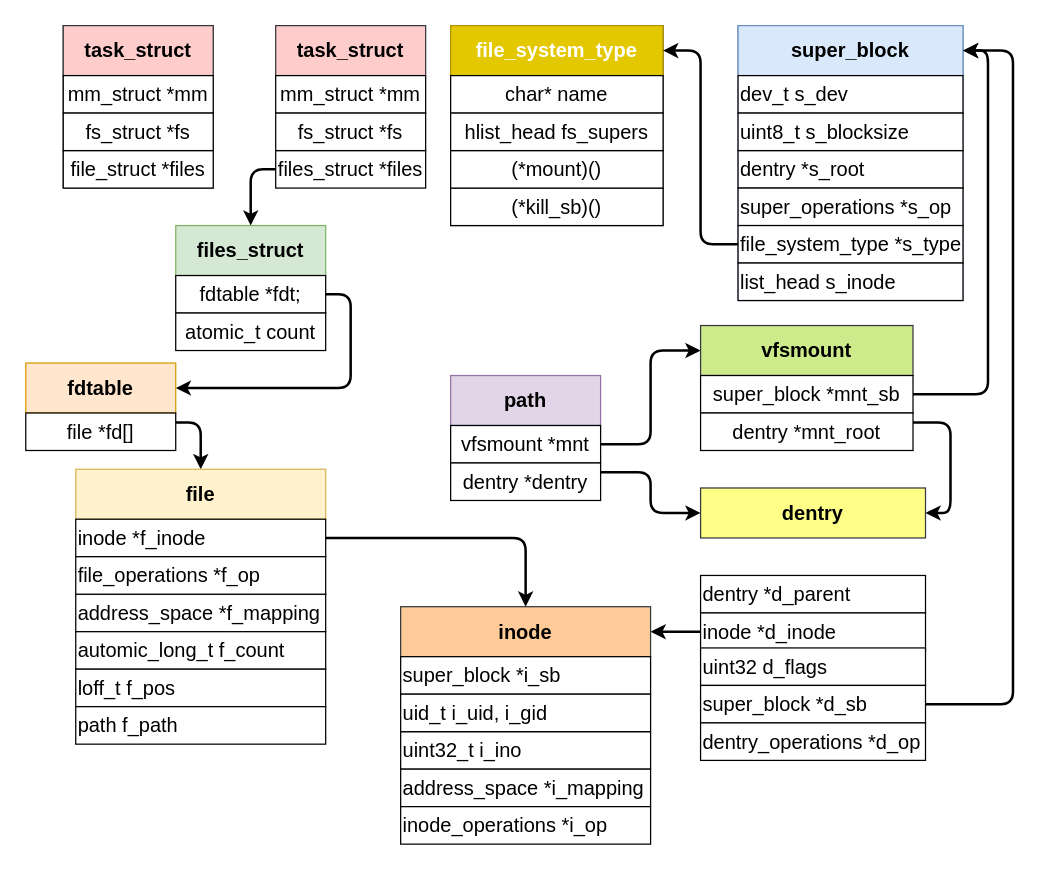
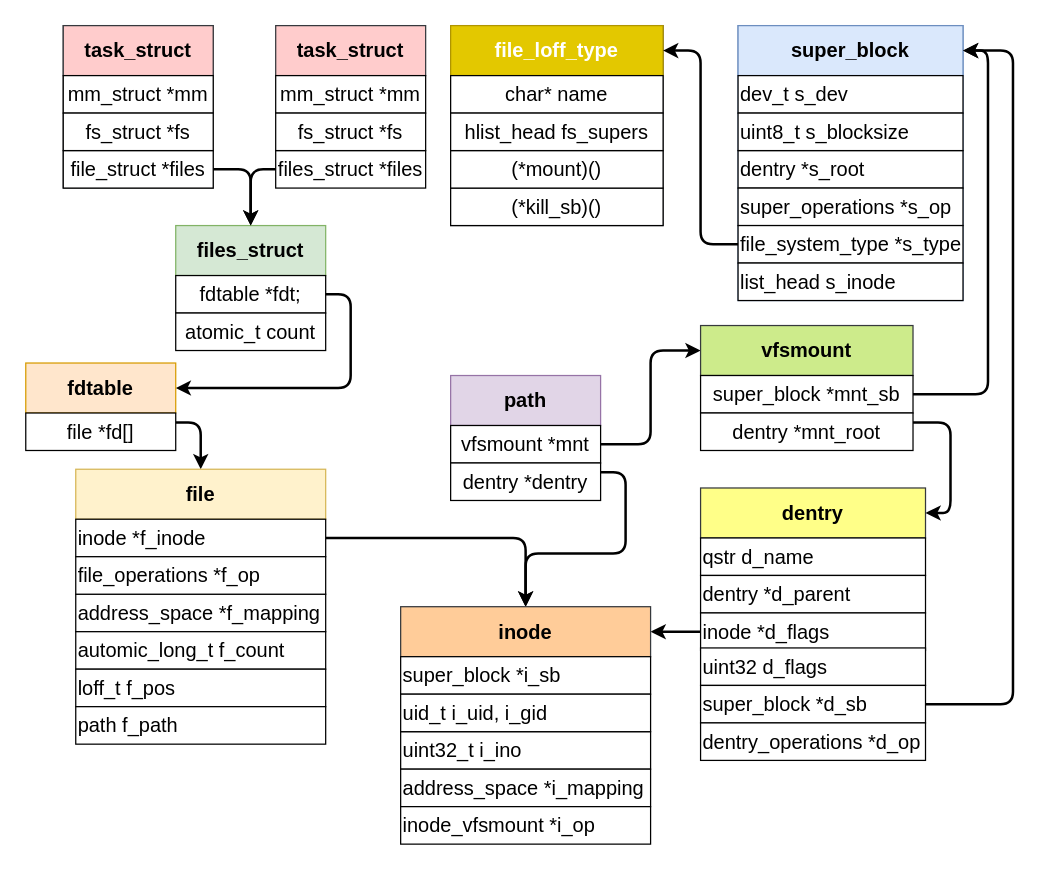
  <mxCell id="0" />
  <mxCell id="1" parent="0" />
  <mxCell id="2" value="" style="group;fillColor=#ffcc99;strokeColor=#36393d;" vertex="1" connectable="0" parent="1"><mxGeometry x="50" y="20" width="120" height="130" as="geometry" /></mxCell>
  <mxCell id="3" value="&lt;font style=&quot;font-size: 16px&quot;&gt;task_struct&lt;/font&gt;" style="rounded=0;whiteSpace=wrap;html=1;fontStyle=1;shadow=0;strokeColor=#36393d;fillColor=#ffcccc;" vertex="1" parent="2"><mxGeometry width="120" height="40" as="geometry" /></mxCell>
  <mxCell id="4" value="&lt;font style=&quot;font-size: 16px&quot;&gt;file_struct *files&lt;/font&gt;" style="rounded=0;whiteSpace=wrap;html=1;shadow=0;" vertex="1" parent="2"><mxGeometry y="100" width="120" height="30" as="geometry" /></mxCell>
  <mxCell id="5" value="&lt;font style=&quot;font-size: 16px&quot;&gt;mm_struct *mm&lt;/font&gt;" style="rounded=0;whiteSpace=wrap;html=1;shadow=0;" vertex="1" parent="2"><mxGeometry y="40" width="120" height="30" as="geometry" /></mxCell>
  <mxCell id="6" value="&lt;font style=&quot;font-size: 16px&quot;&gt;fs_struct *fs&lt;/font&gt;" style="rounded=0;whiteSpace=wrap;html=1;shadow=0;" vertex="1" parent="2"><mxGeometry y="70" width="120" height="30" as="geometry" /></mxCell>
  <mxCell id="7" value="" style="group" vertex="1" connectable="0" parent="1"><mxGeometry x="220" y="20" width="120" height="130" as="geometry" /></mxCell>
  <mxCell id="8" value="&lt;font style=&quot;font-size: 16px&quot;&gt;task_struct&lt;/font&gt;" style="rounded=0;whiteSpace=wrap;html=1;fontStyle=1;strokeColor=#36393d;fillColor=#ffcccc;" vertex="1" parent="7"><mxGeometry width="120" height="40" as="geometry" /></mxCell>
  <mxCell id="9" value="&lt;font style=&quot;font-size: 16px&quot;&gt;files_struct *files&lt;/font&gt;" style="rounded=0;whiteSpace=wrap;html=1;" vertex="1" parent="7"><mxGeometry y="100" width="120" height="30" as="geometry" /></mxCell>
  <mxCell id="10" value="&lt;font style=&quot;font-size: 16px&quot;&gt;mm_struct *mm&lt;/font&gt;" style="rounded=0;whiteSpace=wrap;html=1;" vertex="1" parent="7"><mxGeometry y="40" width="120" height="30" as="geometry" /></mxCell>
  <mxCell id="11" value="&lt;font style=&quot;font-size: 16px&quot;&gt;fs_struct *fs&lt;/font&gt;" style="rounded=0;whiteSpace=wrap;html=1;" vertex="1" parent="7"><mxGeometry y="70" width="120" height="30" as="geometry" /></mxCell>
  <mxCell id="12" value="" style="group" vertex="1" connectable="0" parent="1"><mxGeometry x="140" y="180" width="120" height="100" as="geometry" /></mxCell>
  <mxCell id="13" value="&lt;font style=&quot;font-size: 16px&quot;&gt;files_struct&lt;/font&gt;" style="rounded=0;whiteSpace=wrap;html=1;fontStyle=1;shadow=0;strokeColor=#82b366;fillColor=#d5e8d4;" vertex="1" parent="12"><mxGeometry width="120" height="40" as="geometry" /></mxCell>
  <mxCell id="14" value="&lt;font style=&quot;font-size: 16px&quot;&gt;fdtable *fdt;&lt;/font&gt;" style="rounded=0;whiteSpace=wrap;html=1;shadow=0;" vertex="1" parent="12"><mxGeometry y="40" width="120" height="30" as="geometry" /></mxCell>
  <mxCell id="15" value="&lt;font style=&quot;font-size: 16px&quot;&gt;atomic_t count&lt;/font&gt;" style="rounded=0;whiteSpace=wrap;html=1;shadow=0;" vertex="1" parent="12"><mxGeometry y="70" width="120" height="30" as="geometry" /></mxCell>
  <mxCell id="16" value="" style="group" vertex="1" connectable="0" parent="1"><mxGeometry x="360" y="300" width="120" height="100" as="geometry" /></mxCell>
  <mxCell id="17" value="&lt;font style=&quot;font-size: 16px&quot;&gt;path&lt;/font&gt;" style="rounded=0;whiteSpace=wrap;html=1;fontStyle=1;shadow=0;strokeColor=#9673a6;fillColor=#e1d5e7;" vertex="1" parent="16"><mxGeometry width="120" height="40" as="geometry" /></mxCell>
  <mxCell id="18" value="&lt;font style=&quot;font-size: 16px&quot;&gt;vfsmount *mnt&lt;/font&gt;" style="rounded=0;whiteSpace=wrap;html=1;shadow=0;" vertex="1" parent="16"><mxGeometry y="40" width="120" height="30" as="geometry" /></mxCell>
  <mxCell id="19" value="&lt;font style=&quot;font-size: 16px&quot;&gt;dentry *dentry&lt;/font&gt;" style="rounded=0;whiteSpace=wrap;html=1;shadow=0;" vertex="1" parent="16"><mxGeometry y="70" width="120" height="30" as="geometry" /></mxCell>
- <mxCell id="20" style="edgeStyle=orthogonalEdgeStyle;rounded=1;orthogonalLoop=1;jettySize=auto;html=1;exitX=1;exitY=0.25;exitDx=0;exitDy=0;entryX=0;entryY=0.5;entryDx=0;entryDy=0;strokeWidth=2;" edge="1" parent="1" source="19" target="39"><mxGeometry relative="1" as="geometry" /></mxCell>
+ <mxCell id="20" style="edgeStyle=orthogonalEdgeStyle;rounded=1;orthogonalLoop=1;jettySize=auto;html=1;exitX=1;exitY=0.25;exitDx=0;exitDy=0;strokeWidth=2;" edge="1" parent="1" source="19" target="51"><mxGeometry relative="1" as="geometry" /></mxCell>
  <mxCell id="21" style="edgeStyle=orthogonalEdgeStyle;rounded=1;orthogonalLoop=1;jettySize=auto;html=1;exitX=1;exitY=0.5;exitDx=0;exitDy=0;entryX=0;entryY=0.5;entryDx=0;entryDy=0;strokeWidth=2;" edge="1" parent="1" source="18" target="23"><mxGeometry relative="1" as="geometry" /></mxCell>
  <mxCell id="22" value="" style="group" vertex="1" connectable="0" parent="1"><mxGeometry x="560" y="260" width="170" height="100" as="geometry" /></mxCell>
  <mxCell id="23" value="&lt;font style=&quot;font-size: 16px&quot;&gt;vfsmount&lt;/font&gt;" style="rounded=0;whiteSpace=wrap;html=1;fontStyle=1;strokeColor=#36393d;fillColor=#cdeb8b;" vertex="1" parent="22"><mxGeometry width="170" height="40" as="geometry" /></mxCell>
  <mxCell id="24" value="&lt;font style=&quot;font-size: 16px&quot;&gt;super_block *mnt_sb&lt;/font&gt;" style="rounded=0;whiteSpace=wrap;html=1;" vertex="1" parent="22"><mxGeometry y="40" width="170" height="30" as="geometry" /></mxCell>
  <mxCell id="25" value="&lt;font style=&quot;font-size: 16px&quot;&gt;dentry *mnt_root&lt;/font&gt;" style="rounded=0;whiteSpace=wrap;html=1;" vertex="1" parent="22"><mxGeometry y="70" width="170" height="30" as="geometry" /></mxCell>
  <mxCell id="26" value="" style="group;fillColor=#dae8fc;strokeColor=#6c8ebf;" vertex="1" connectable="0" parent="1"><mxGeometry x="590" y="20" width="180" height="220" as="geometry" /></mxCell>
  <mxCell id="27" value="&lt;font style=&quot;font-size: 16px&quot;&gt;super_block&lt;/font&gt;" style="rounded=0;whiteSpace=wrap;html=1;fontStyle=1;strokeColor=#6c8ebf;fillColor=#dae8fc;" vertex="1" parent="26"><mxGeometry width="180" height="40" as="geometry" /></mxCell>
  <mxCell id="28" value="&lt;font style=&quot;font-size: 16px&quot;&gt;dentry *s_root&lt;/font&gt;" style="rounded=0;whiteSpace=wrap;html=1;align=left;" vertex="1" parent="26"><mxGeometry y="100" width="180" height="30" as="geometry" /></mxCell>
  <mxCell id="29" value="&lt;font style=&quot;font-size: 16px&quot;&gt;dev_t s_dev&lt;/font&gt;" style="rounded=0;whiteSpace=wrap;html=1;align=left;" vertex="1" parent="26"><mxGeometry y="40" width="180" height="30" as="geometry" /></mxCell>
  <mxCell id="30" value="&lt;font style=&quot;font-size: 16px&quot;&gt;uint8_t s_blocksize&lt;/font&gt;" style="rounded=0;whiteSpace=wrap;html=1;align=left;" vertex="1" parent="26"><mxGeometry y="70" width="180" height="30" as="geometry" /></mxCell>
  <mxCell id="31" value="&lt;font style=&quot;font-size: 16px&quot;&gt;super_operations *s_op&lt;/font&gt;" style="rounded=0;whiteSpace=wrap;html=1;align=left;" vertex="1" parent="26"><mxGeometry y="130" width="180" height="30" as="geometry" /></mxCell>
  <mxCell id="32" value="&lt;font style=&quot;font-size: 16px&quot;&gt;file_system_type *s_type&lt;/font&gt;" style="rounded=0;whiteSpace=wrap;html=1;align=left;" vertex="1" parent="26"><mxGeometry y="160" width="180" height="30" as="geometry" /></mxCell>
  <mxCell id="33" value="&lt;font style=&quot;font-size: 16px&quot;&gt;list_head s_inode&lt;/font&gt;" style="rounded=0;whiteSpace=wrap;html=1;align=left;" vertex="1" parent="26"><mxGeometry y="190" width="180" height="30" as="geometry" /></mxCell>
+ <mxCell id="34" style="edgeStyle=orthogonalEdgeStyle;rounded=1;orthogonalLoop=1;jettySize=auto;html=1;exitX=1;exitY=0.5;exitDx=0;exitDy=0;strokeWidth=2;" edge="1" parent="1" source="4" target="13"><mxGeometry relative="1" as="geometry" /></mxCell>
  <mxCell id="35" style="edgeStyle=orthogonalEdgeStyle;rounded=1;orthogonalLoop=1;jettySize=auto;html=1;exitX=0;exitY=0.5;exitDx=0;exitDy=0;entryX=0.5;entryY=0;entryDx=0;entryDy=0;strokeWidth=2;" edge="1" parent="1" source="9" target="13"><mxGeometry relative="1" as="geometry" /></mxCell>
  <mxCell id="36" style="edgeStyle=orthogonalEdgeStyle;rounded=1;orthogonalLoop=1;jettySize=auto;html=1;exitX=1;exitY=0.5;exitDx=0;exitDy=0;entryX=1;entryY=0.5;entryDx=0;entryDy=0;strokeWidth=2;" edge="1" parent="1" source="14" target="58"><mxGeometry relative="1" as="geometry" /></mxCell>
  <mxCell id="37" style="edgeStyle=orthogonalEdgeStyle;rounded=1;orthogonalLoop=1;jettySize=auto;html=1;exitX=1;exitY=0.25;exitDx=0;exitDy=0;entryX=0.5;entryY=0;entryDx=0;entryDy=0;strokeWidth=2;" edge="1" parent="1" source="59" target="62"><mxGeometry relative="1" as="geometry" /></mxCell>
  <mxCell id="38" value="" style="group" vertex="1" connectable="0" parent="1"><mxGeometry x="560" y="390" width="180" height="218" as="geometry" /></mxCell>
  <mxCell id="39" value="&lt;font style=&quot;font-size: 16px&quot;&gt;dentry&lt;/font&gt;" style="rounded=0;whiteSpace=wrap;html=1;fontStyle=1;shadow=0;strokeColor=#36393d;fillColor=#ffff88;" vertex="1" parent="38"><mxGeometry width="180" height="40" as="geometry" /></mxCell>
+ <mxCell id="40" value="&lt;div&gt;&lt;span style=&quot;font-size: 16px&quot;&gt;qstr d_name&lt;/span&gt;&lt;/div&gt;" style="rounded=0;whiteSpace=wrap;html=1;shadow=0;align=left;" vertex="1" parent="38"><mxGeometry y="40" width="180" height="30" as="geometry" /></mxCell>
  <mxCell id="41" value="&lt;div&gt;&lt;span style=&quot;font-size: 16px&quot;&gt;dentry *d_parent&lt;/span&gt;&lt;/div&gt;" style="rounded=0;whiteSpace=wrap;html=1;shadow=0;align=left;" vertex="1" parent="38"><mxGeometry y="70" width="180" height="30" as="geometry" /></mxCell>
- <mxCell id="42" value="&lt;font style=&quot;font-size: 16px&quot;&gt;inode *d_inode&lt;/font&gt;" style="rounded=0;whiteSpace=wrap;html=1;shadow=0;align=left;" vertex="1" parent="38"><mxGeometry y="100" width="180" height="30" as="geometry" /></mxCell>
+ <mxCell id="42" value="&lt;font style=&quot;font-size: 16px&quot;&gt;inode *d_flags&lt;/font&gt;" style="rounded=0;whiteSpace=wrap;html=1;shadow=0;align=left;" vertex="1" parent="38"><mxGeometry y="100" width="180" height="30" as="geometry" /></mxCell>
  <mxCell id="43" value="&lt;font style=&quot;font-size: 16px&quot;&gt;uint32 d_flags&lt;/font&gt;" style="rounded=0;whiteSpace=wrap;html=1;shadow=0;align=left;" vertex="1" parent="38"><mxGeometry y="128" width="180" height="30" as="geometry" /></mxCell>
  <mxCell id="44" value="&lt;font style=&quot;font-size: 16px&quot;&gt;super_block *d_sb&lt;/font&gt;" style="rounded=0;whiteSpace=wrap;html=1;shadow=0;align=left;" vertex="1" parent="38"><mxGeometry y="158" width="180" height="30" as="geometry" /></mxCell>
  <mxCell id="45" value="&lt;font style=&quot;font-size: 16px&quot;&gt;dentry_operations *d_op&lt;/font&gt;" style="rounded=0;whiteSpace=wrap;html=1;shadow=0;align=left;" vertex="1" parent="38"><mxGeometry y="188" width="180" height="30" as="geometry" /></mxCell>
  <mxCell id="46" style="edgeStyle=orthogonalEdgeStyle;rounded=1;orthogonalLoop=1;jettySize=auto;html=1;exitX=1;exitY=0.5;exitDx=0;exitDy=0;entryX=1;entryY=0.5;entryDx=0;entryDy=0;strokeWidth=2;" edge="1" parent="1" source="24" target="27"><mxGeometry relative="1" as="geometry" /></mxCell>
  <mxCell id="47" style="edgeStyle=orthogonalEdgeStyle;rounded=1;orthogonalLoop=1;jettySize=auto;html=1;exitX=1;exitY=0.25;exitDx=0;exitDy=0;strokeWidth=2;entryX=1;entryY=0.5;entryDx=0;entryDy=0;" edge="1" parent="1" source="25" target="39"><mxGeometry relative="1" as="geometry" /></mxCell>
  <mxCell id="48" style="edgeStyle=orthogonalEdgeStyle;rounded=1;orthogonalLoop=1;jettySize=auto;html=1;exitX=0;exitY=0.5;exitDx=0;exitDy=0;strokeWidth=2;" edge="1" parent="1" source="42" target="51"><mxGeometry relative="1" as="geometry" /></mxCell>
  <mxCell id="49" style="edgeStyle=orthogonalEdgeStyle;rounded=1;orthogonalLoop=1;jettySize=auto;html=1;exitX=1;exitY=0.5;exitDx=0;exitDy=0;entryX=0.5;entryY=0;entryDx=0;entryDy=0;strokeWidth=2;" edge="1" parent="1" source="64" target="51"><mxGeometry relative="1" as="geometry"><mxPoint x="340" y="620" as="targetPoint" /></mxGeometry></mxCell>
  <mxCell id="50" value="" style="group" vertex="1" connectable="0" parent="1"><mxGeometry x="320" y="485" width="200" height="190" as="geometry" /></mxCell>
  <mxCell id="51" value="&lt;font style=&quot;font-size: 16px&quot;&gt;inode&lt;/font&gt;" style="rounded=0;whiteSpace=wrap;html=1;fontStyle=1;strokeColor=#36393d;fillColor=#ffcc99;" vertex="1" parent="50"><mxGeometry width="200" height="40" as="geometry" /></mxCell>
  <mxCell id="52" value="&lt;font style=&quot;font-size: 16px&quot;&gt;uint32_t i_ino&lt;/font&gt;" style="rounded=0;whiteSpace=wrap;html=1;align=left;" vertex="1" parent="50"><mxGeometry y="100" width="200" height="30" as="geometry" /></mxCell>
  <mxCell id="53" value="&lt;font style=&quot;font-size: 16px&quot;&gt;super_block *i_sb&lt;/font&gt;" style="rounded=0;whiteSpace=wrap;html=1;align=left;" vertex="1" parent="50"><mxGeometry y="40" width="200" height="30" as="geometry" /></mxCell>
  <mxCell id="54" value="&lt;font style=&quot;font-size: 16px&quot;&gt;uid_t i_uid, i_gid&lt;br&gt;&lt;/font&gt;" style="rounded=0;whiteSpace=wrap;html=1;align=left;" vertex="1" parent="50"><mxGeometry y="70" width="200" height="30" as="geometry" /></mxCell>
  <mxCell id="55" value="&lt;font style=&quot;font-size: 16px&quot;&gt;address_space *i_mapping&lt;/font&gt;" style="rounded=0;whiteSpace=wrap;html=1;align=left;" vertex="1" parent="50"><mxGeometry y="130" width="200" height="30" as="geometry" /></mxCell>
- <mxCell id="56" value="&lt;font style=&quot;font-size: 16px&quot;&gt;inode_operations&#09;*i_op&lt;/font&gt;" style="rounded=0;whiteSpace=wrap;html=1;align=left;" vertex="1" parent="50"><mxGeometry y="160" width="200" height="30" as="geometry" /></mxCell>
+ <mxCell id="56" value="&lt;font style=&quot;font-size: 16px&quot;&gt;inode_vfsmount&#09;*i_op&lt;/font&gt;" style="rounded=0;whiteSpace=wrap;html=1;align=left;" vertex="1" parent="50"><mxGeometry y="160" width="200" height="30" as="geometry" /></mxCell>
  <mxCell id="57" value="" style="group" vertex="1" connectable="0" parent="1"><mxGeometry x="20" y="290" width="120" height="70" as="geometry" /></mxCell>
  <mxCell id="58" value="&lt;font style=&quot;font-size: 16px&quot;&gt;fdtable&lt;/font&gt;" style="rounded=0;whiteSpace=wrap;html=1;fontStyle=1;shadow=0;strokeColor=#d79b00;fillColor=#ffe6cc;" vertex="1" parent="57"><mxGeometry width="120" height="40" as="geometry" /></mxCell>
  <mxCell id="59" value="&lt;font style=&quot;font-size: 16px&quot;&gt;file *fd[]&lt;/font&gt;" style="rounded=0;whiteSpace=wrap;html=1;shadow=0;" vertex="1" parent="57"><mxGeometry y="40" width="120" height="30" as="geometry" /></mxCell>
  <mxCell id="60" value="" style="group" vertex="1" connectable="0" parent="1"><mxGeometry x="80" y="375" width="200" height="220" as="geometry" /></mxCell>
  <mxCell id="61" value="" style="group" vertex="1" connectable="0" parent="60"><mxGeometry x="-20" width="200" height="220" as="geometry" /></mxCell>
  <mxCell id="62" value="&lt;font style=&quot;font-size: 16px&quot;&gt;file&lt;/font&gt;" style="rounded=0;whiteSpace=wrap;html=1;fontStyle=1;strokeColor=#d6b656;fillColor=#fff2cc;" vertex="1" parent="61"><mxGeometry width="200" height="40" as="geometry" /></mxCell>
  <mxCell id="63" value="&lt;font style=&quot;font-size: 16px&quot;&gt;address_space *f_mapping&lt;/font&gt;" style="rounded=0;whiteSpace=wrap;html=1;align=left;" vertex="1" parent="61"><mxGeometry y="100" width="200" height="30" as="geometry" /></mxCell>
  <mxCell id="64" value="&lt;font style=&quot;font-size: 16px&quot;&gt;inode *f_inode&lt;/font&gt;" style="rounded=0;whiteSpace=wrap;html=1;align=left;" vertex="1" parent="61"><mxGeometry y="40" width="200" height="30" as="geometry" /></mxCell>
  <mxCell id="65" value="&lt;font style=&quot;font-size: 16px&quot;&gt;file_operations *f_op&lt;/font&gt;" style="rounded=0;whiteSpace=wrap;html=1;align=left;" vertex="1" parent="61"><mxGeometry y="70" width="200" height="30" as="geometry" /></mxCell>
  <mxCell id="66" value="&lt;font style=&quot;font-size: 16px&quot;&gt;automic_long_t f_count&lt;/font&gt;" style="rounded=0;whiteSpace=wrap;html=1;align=left;" vertex="1" parent="61"><mxGeometry y="130" width="200" height="30" as="geometry" /></mxCell>
  <mxCell id="67" value="&lt;font style=&quot;font-size: 16px&quot;&gt;loff_t f_pos&lt;/font&gt;" style="rounded=0;whiteSpace=wrap;html=1;align=left;" vertex="1" parent="61"><mxGeometry y="160" width="200" height="30" as="geometry" /></mxCell>
  <mxCell id="68" value="&lt;font style=&quot;font-size: 16px&quot;&gt;path f_path&lt;/font&gt;" style="rounded=0;whiteSpace=wrap;html=1;align=left;" vertex="1" parent="61"><mxGeometry y="190" width="200" height="30" as="geometry" /></mxCell>
  <mxCell id="69" style="edgeStyle=orthogonalEdgeStyle;rounded=1;orthogonalLoop=1;jettySize=auto;html=1;exitX=1;exitY=0.5;exitDx=0;exitDy=0;entryX=1;entryY=0.5;entryDx=0;entryDy=0;strokeWidth=2;" edge="1" parent="1" source="44" target="27"><mxGeometry relative="1" as="geometry"><Array as="points"><mxPoint x="810" y="563" /><mxPoint x="810" y="40" /></Array></mxGeometry></mxCell>
  <mxCell id="70" value="" style="group;fillColor=#ffcccc;strokeColor=#36393d;" vertex="1" connectable="0" parent="1"><mxGeometry x="360" y="20" width="170" height="160" as="geometry" /></mxCell>
  <mxCell id="71" value="&lt;font style=&quot;font-size: 16px&quot;&gt;(*kill_sb)()&lt;/font&gt;" style="rounded=0;whiteSpace=wrap;html=1;" vertex="1" parent="70"><mxGeometry y="130" width="170" height="30" as="geometry" /></mxCell>
  <mxCell id="72" value="&lt;font style=&quot;font-size: 16px&quot;&gt;(*mount)()&lt;/font&gt;" style="rounded=0;whiteSpace=wrap;html=1;" vertex="1" parent="70"><mxGeometry y="100" width="170" height="30" as="geometry" /></mxCell>
- <mxCell id="73" value="&lt;font style=&quot;font-size: 16px&quot;&gt;file_system_type&lt;/font&gt;" style="rounded=0;whiteSpace=wrap;html=1;fontStyle=1;strokeColor=#B09500;fillColor=#e3c800;fontColor=#ffffff;" vertex="1" parent="70"><mxGeometry width="170" height="40" as="geometry" /></mxCell>
+ <mxCell id="73" value="&lt;font style=&quot;font-size: 16px&quot;&gt;file_loff_type&lt;/font&gt;" style="rounded=0;whiteSpace=wrap;html=1;fontStyle=1;strokeColor=#B09500;fillColor=#e3c800;fontColor=#ffffff;" vertex="1" parent="70"><mxGeometry width="170" height="40" as="geometry" /></mxCell>
  <mxCell id="74" value="&lt;font style=&quot;font-size: 16px&quot;&gt;char* name&lt;/font&gt;" style="rounded=0;whiteSpace=wrap;html=1;" vertex="1" parent="70"><mxGeometry y="40" width="170" height="30" as="geometry" /></mxCell>
  <mxCell id="75" value="&lt;font style=&quot;font-size: 16px&quot;&gt;hlist_head fs_supers&lt;/font&gt;" style="rounded=0;whiteSpace=wrap;html=1;" vertex="1" parent="70"><mxGeometry y="70" width="170" height="30" as="geometry" /></mxCell>
  <mxCell id="76" style="edgeStyle=orthogonalEdgeStyle;rounded=1;sketch=0;orthogonalLoop=1;jettySize=auto;html=1;exitX=0;exitY=0.5;exitDx=0;exitDy=0;entryX=1;entryY=0.5;entryDx=0;entryDy=0;shadow=0;strokeWidth=2;" edge="1" parent="1" source="32" target="73"><mxGeometry relative="1" as="geometry" /></mxCell>
